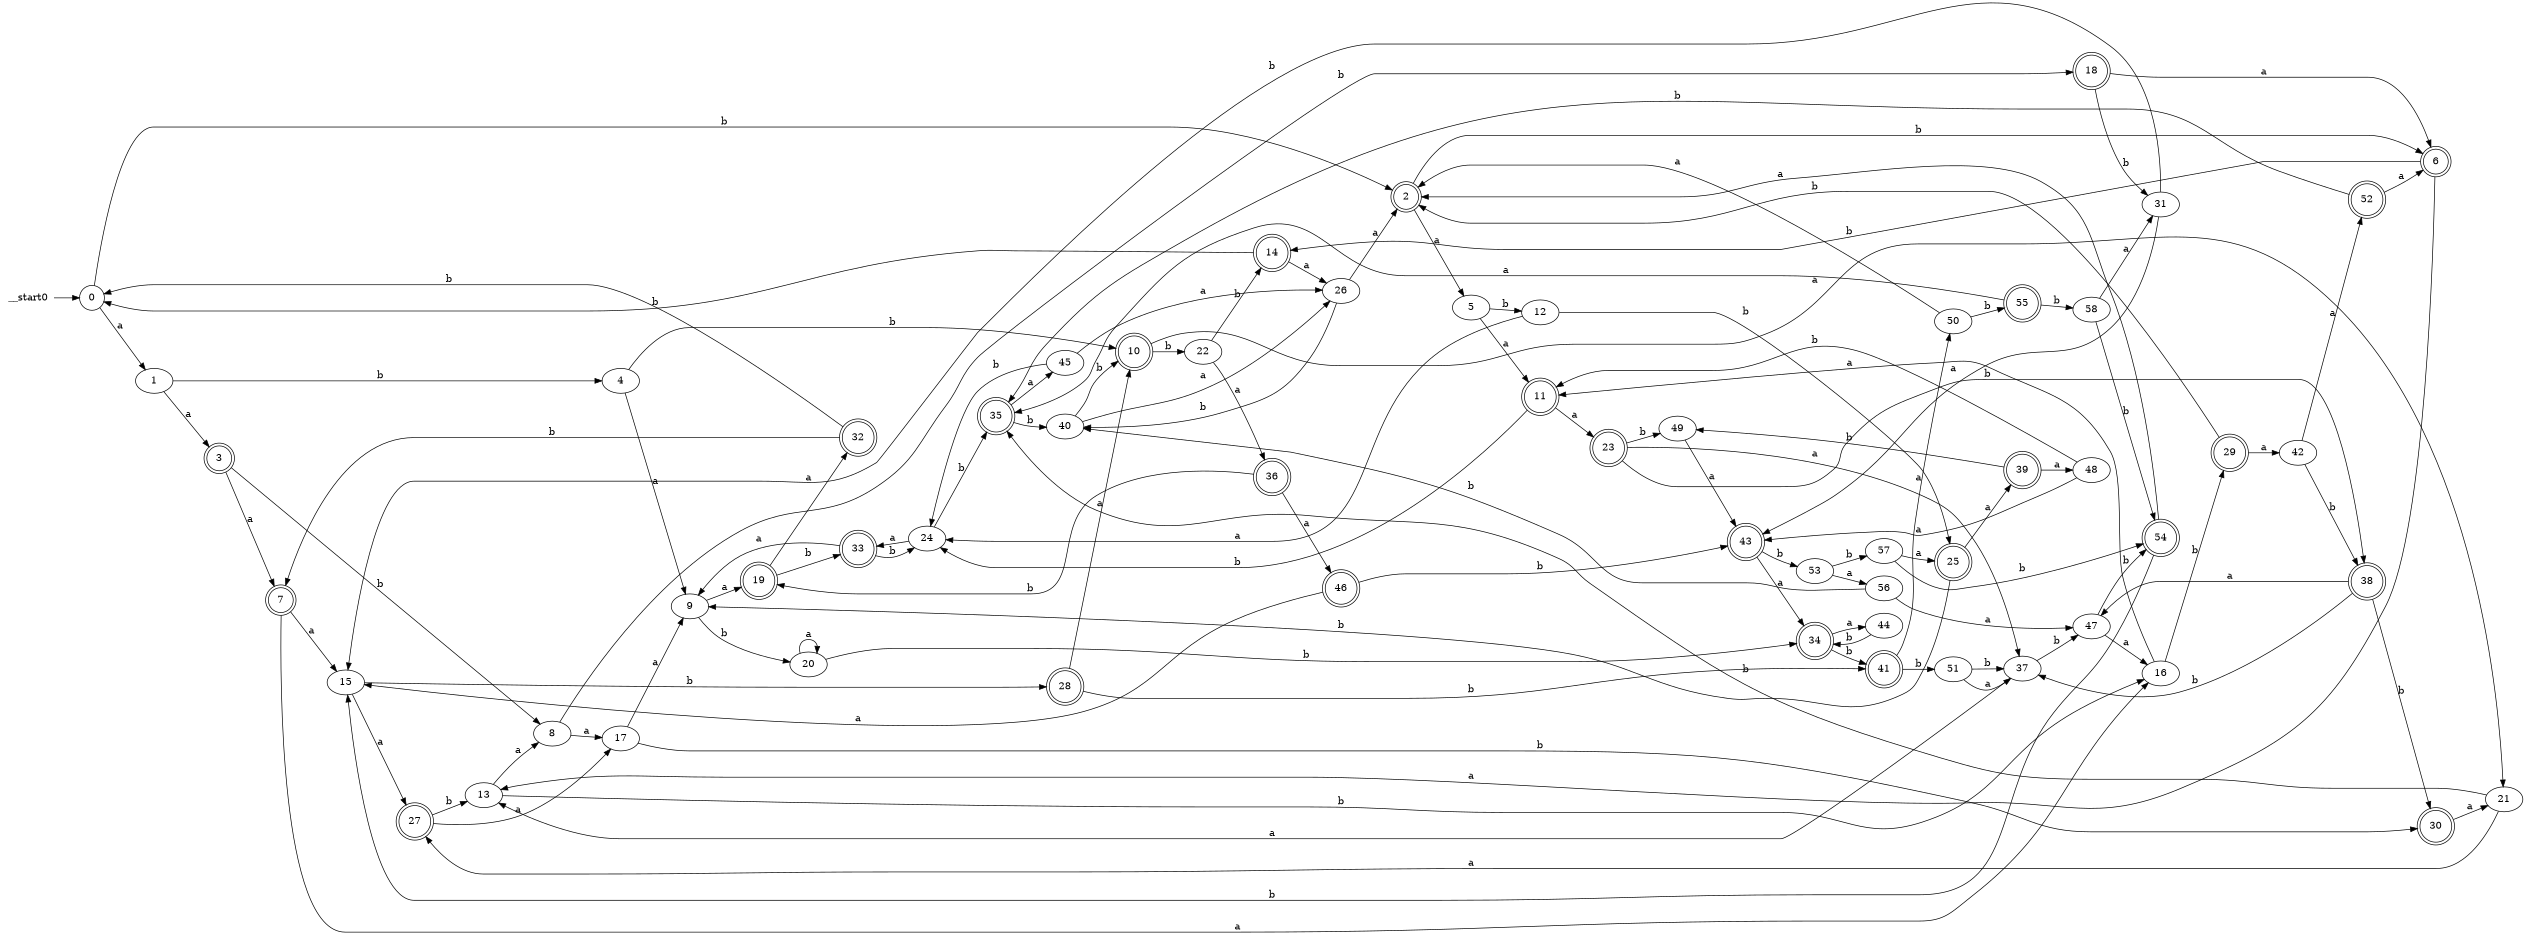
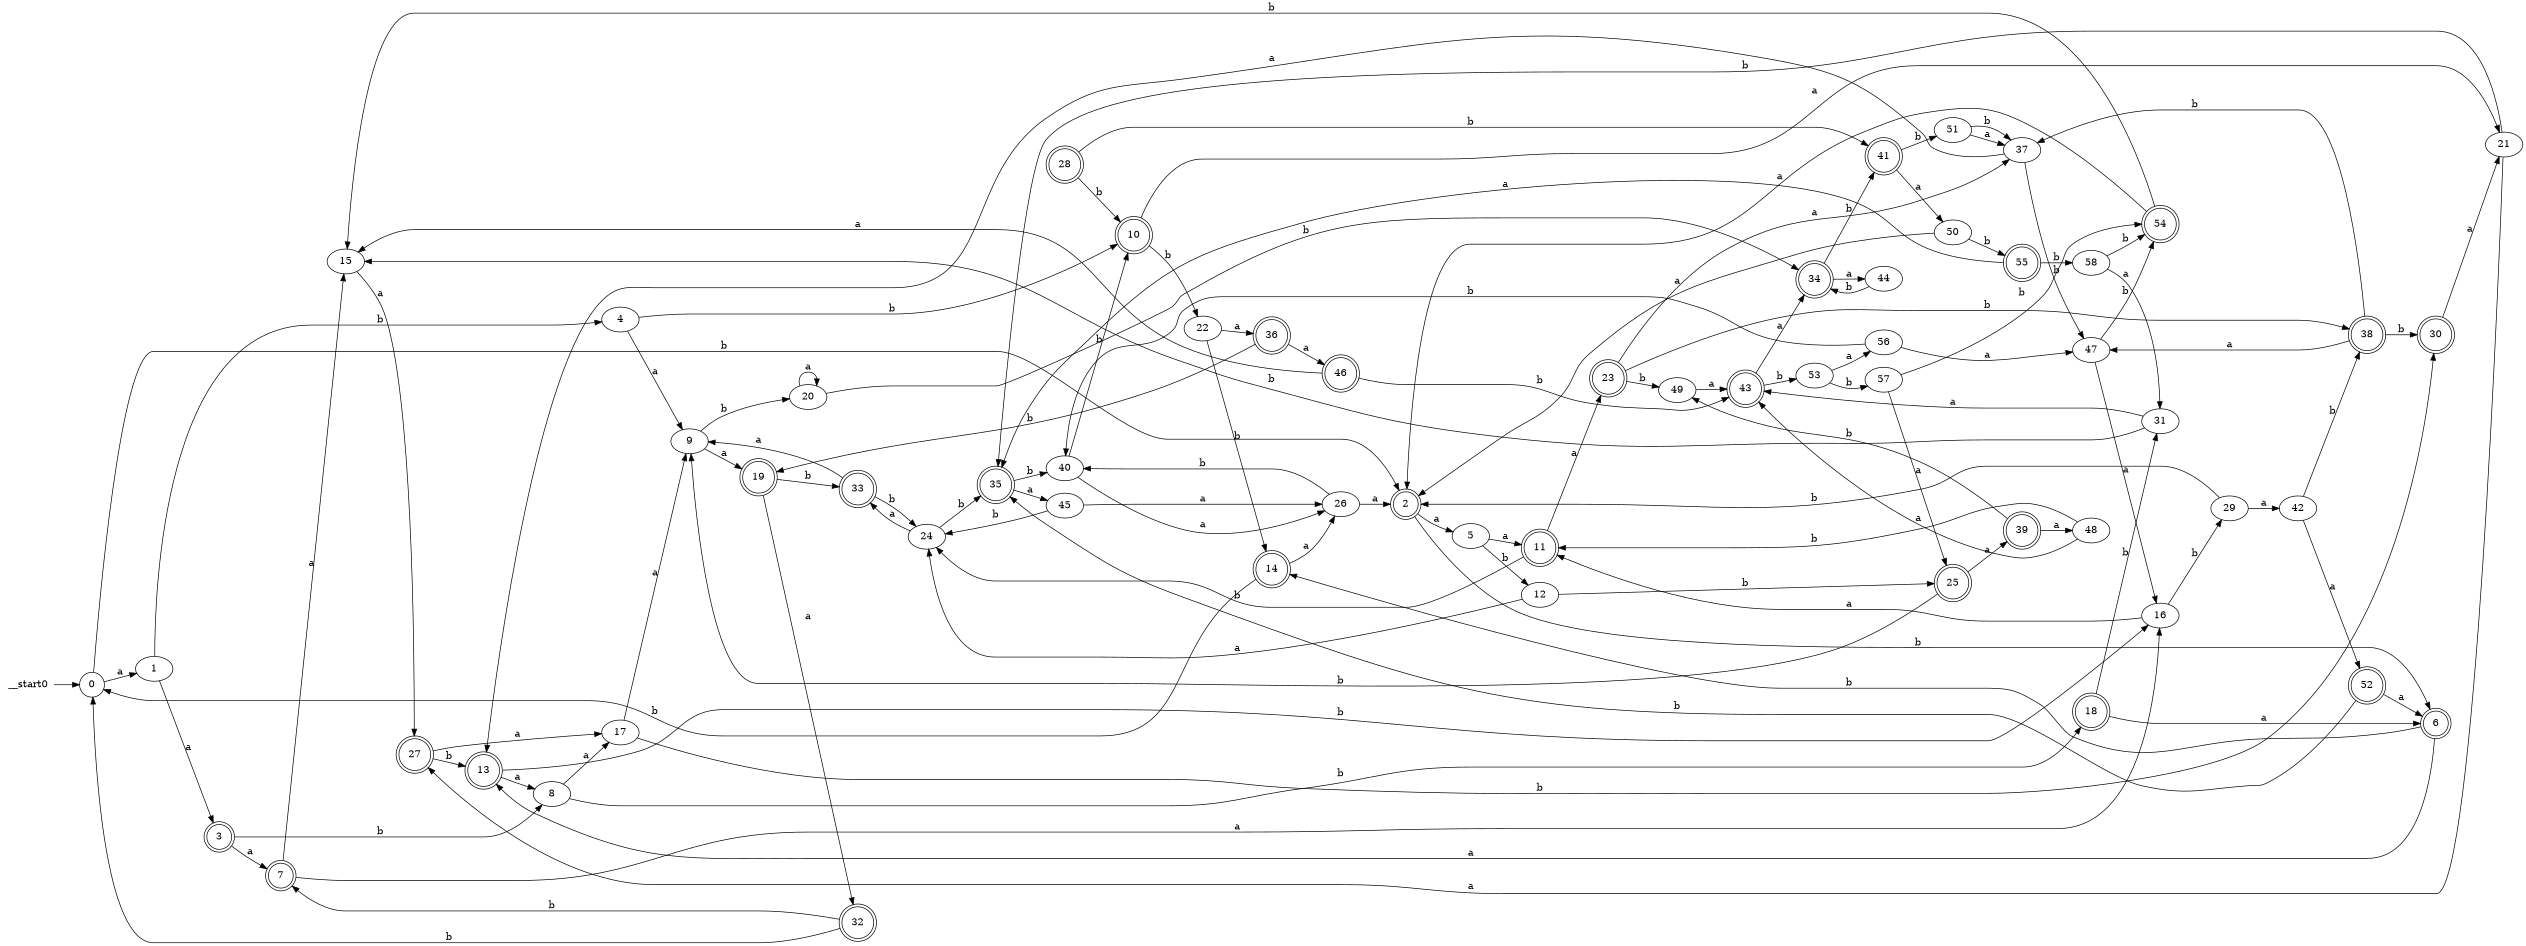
  digraph {
    rankdir=LR
    __start0 [shape=none]
    0 [shape=circle]
    1
    2 [shape=doublecircle]
    3 [shape=doublecircle]
    4
    5
    6 [shape=doublecircle]
    7 [shape=doublecircle]
    8
    9
    10 [shape=doublecircle]
    11 [shape=doublecircle]
    12
-   13 [shape=ellipse]
+   13 [shape=doublecircle]
    14 [shape=doublecircle]
    15
    16
    17
    18 [shape=doublecircle]
    19 [shape=doublecircle]
    20
    21
    22
    23 [shape=doublecircle]
    24
    25 [shape=doublecircle]
    26
    27 [shape=doublecircle]
    28 [shape=doublecircle]
-   29 [shape=doublecircle]
+   29
    30 [shape=doublecircle]
    31
    32 [shape=doublecircle]
    33 [shape=doublecircle]
    34 [shape=doublecircle]
    35 [shape=doublecircle]
    36 [shape=doublecircle]
    37
    38 [shape=doublecircle]
    49
    39 [shape=doublecircle]
    40
    41 [shape=doublecircle]
    42
    43 [shape=doublecircle]
    44
    45
    46 [shape=doublecircle]
    47
    48
    50
    51
    52 [shape=doublecircle]
    53
    54 [shape=doublecircle]
    55 [shape=doublecircle]
    56
    57
    58
    __start0 -> 0
    0 -> 1 [label=a]
    0 -> 2 [label=b]
    1 -> 3 [label=a]
    1 -> 4 [label=b]
    2 -> 5 [label=a]
    2 -> 6 [label=b]
    3 -> 7 [label=a]
    3 -> 8 [label=b]
    4 -> 9 [label=a]
    4 -> 10 [label=b]
    5 -> 11 [label=a]
    5 -> 12 [label=b]
    6 -> 13 [label=a]
    6 -> 14 [label=b]
    7 -> 15 [label=a]
    7 -> 16 [label=a]
    8 -> 17 [label=a]
    8 -> 18 [label=b]
    9 -> 19 [label=a]
    9 -> 20 [label=b]
    10 -> 21 [label=a]
    10 -> 22 [label=b]
    11 -> 23 [label=a]
    11 -> 24 [label=b]
    12 -> 24 [label=a]
    12 -> 25 [label=b]
    13 -> 8 [label=a]
    13 -> 16 [label=b]
    14 -> 0 [label=b]
    14 -> 26 [label=a]
    15 -> 27 [label=a]
-   15 -> 28 [label=b]
    16 -> 11 [label=a]
    16 -> 29 [label=b]
    17 -> 9 [label=a]
    17 -> 30 [label=b]
    18 -> 6 [label=a]
    18 -> 31 [label=b]
    19 -> 32 [label=a]
    19 -> 33 [label=b]
    20 -> 20 [label=a]
    20 -> 34 [label=b]
    21 -> 27 [label=a]
    21 -> 35 [label=b]
    22 -> 14 [label=b]
    22 -> 36 [label=a]
    23 -> 37 [label=a]
    23 -> 38 [label=b]
    23 -> 49 [label=b]
    24 -> 33 [label=a]
    24 -> 35 [label=b]
    25 -> 9 [label=b]
    25 -> 39 [label=a]
    26 -> 2 [label=a]
    26 -> 40 [label=b]
    27 -> 13 [label=b]
    27 -> 17 [label=a]
-   28 -> 10 [label=a]
+   28 -> 10 [label=b]
    28 -> 41 [label=b]
    29 -> 2 [label=b]
    29 -> 42 [label=a]
    30 -> 21 [label=a]
    31 -> 15 [label=b]
    31 -> 43 [label=a]
    32 -> 0 [label=b]
    32 -> 7 [label=b]
    33 -> 9 [label=a]
    33 -> 24 [label=b]
    34 -> 41 [label=b]
    34 -> 44 [label=a]
    35 -> 40 [label=b]
    35 -> 45 [label=a]
    36 -> 19 [label=b]
    36 -> 46 [label=a]
    37 -> 13 [label=a]
    37 -> 47 [label=b]
    38 -> 30 [label=b]
    38 -> 37 [label=b]
    38 -> 47 [label=a]
    49 -> 43 [label=a]
    39 -> 49 [label=b]
    39 -> 48 [label=a]
    40 -> 10 [label=b]
    40 -> 26 [label=a]
    41 -> 50 [label=a]
    41 -> 51 [label=b]
    42 -> 38 [label=b]
    42 -> 52 [label=a]
    43 -> 34 [label=a]
    43 -> 53 [label=b]
    44 -> 34 [label=b]
    45 -> 24 [label=b]
    45 -> 26 [label=a]
    46 -> 15 [label=a]
    46 -> 43 [label=b]
    47 -> 16 [label=a]
    47 -> 54 [label=b]
    48 -> 11 [label=b]
    48 -> 43 [label=a]
    50 -> 2 [label=a]
    50 -> 55 [label=b]
    51 -> 37 [label=a]
    51 -> 37 [label=b]
    52 -> 6 [label=a]
    52 -> 35 [label=b]
    53 -> 56 [label=a]
    53 -> 57 [label=b]
    54 -> 2 [label=a]
    54 -> 15 [label=b]
    55 -> 35 [label=a]
    55 -> 58 [label=b]
    56 -> 40 [label=b]
    56 -> 47 [label=a]
    57 -> 25 [label=a]
    57 -> 54 [label=b]
    58 -> 31 [label=a]
    58 -> 54 [label=b]
  }
